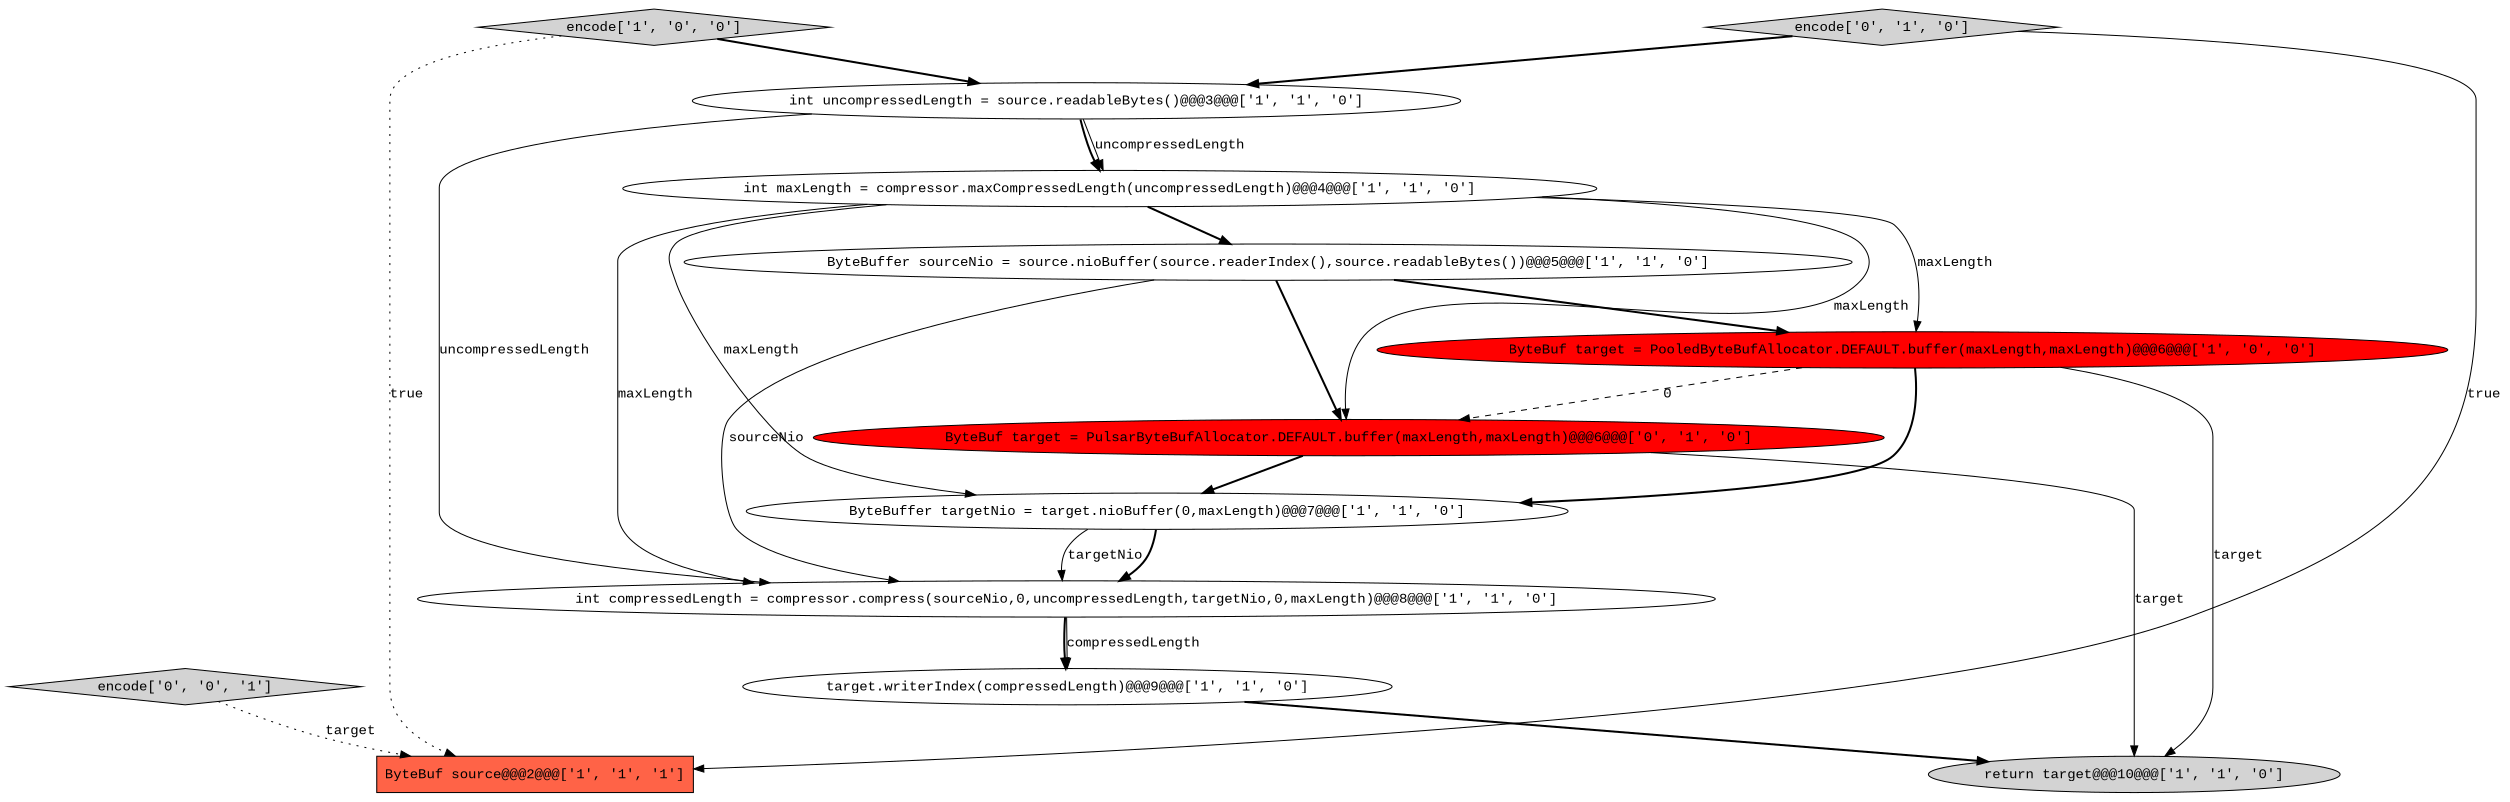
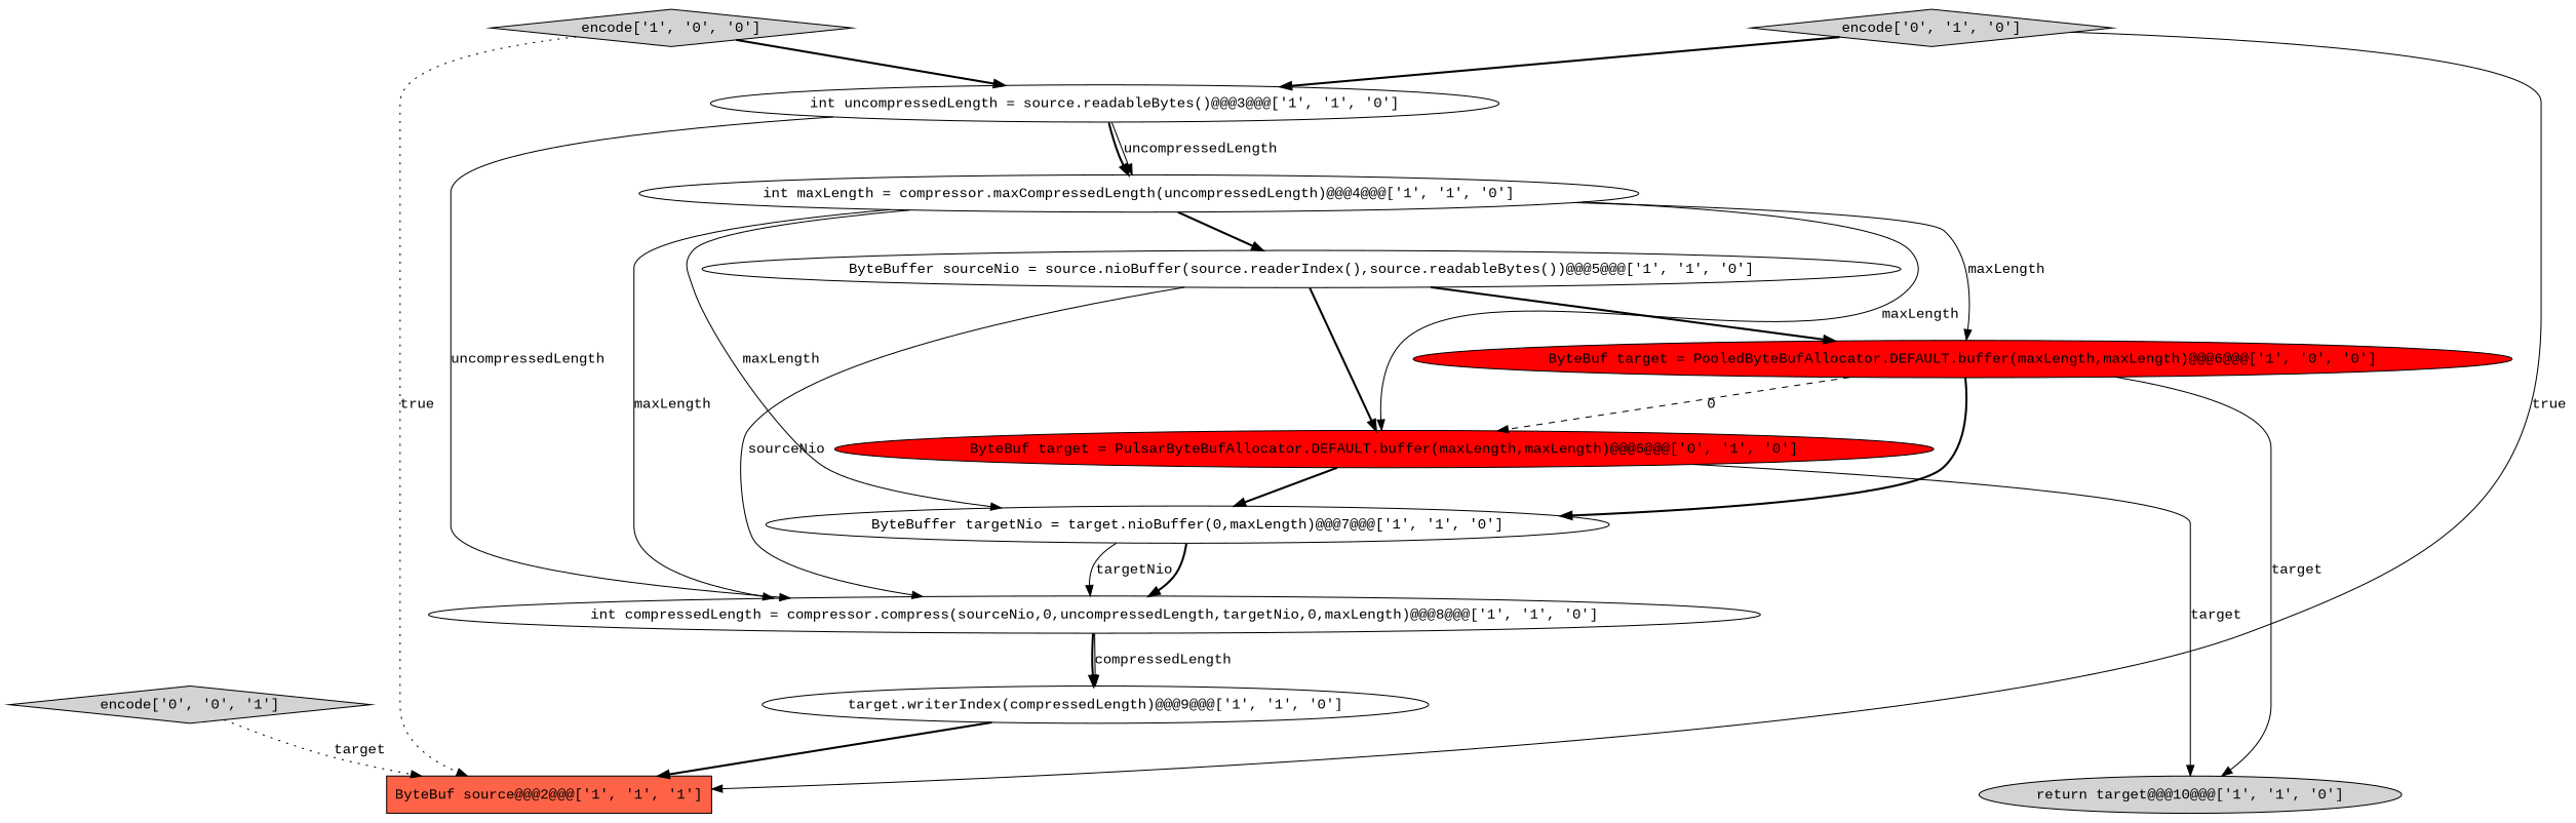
  digraph {
    fontname="Liberation Mono"
    node [fillcolor=white fontname="Liberation Mono" shape=ellipse style=filled]
    edge [fontname="Liberation Mono" style=solid]
    n1 [fillcolor=tomato label="ByteBuf source@@@2@@@['1', '1', '1']" shape=box]
    n2 [fillcolor=lightgray label="return target@@@10@@@['1', '1', '0']"]
    n3 [label="int compressedLength = compressor.compress(sourceNio,0,uncompressedLength,targetNio,0,maxLength)@@@8@@@['1', '1', '0']"]
    n4 [label="target.writerIndex(compressedLength)@@@9@@@['1', '1', '0']"]
    n5 [fillcolor=lightgray label="encode['0', '1', '0']" shape=diamond]
    n6 [label="int uncompressedLength = source.readableBytes()@@@3@@@['1', '1', '0']"]
    n7 [label="int maxLength = compressor.maxCompressedLength(uncompressedLength)@@@4@@@['1', '1', '0']"]
    n8 [fillcolor=lightgray label="encode['1', '0', '0']" shape=diamond]
    n9 [fillcolor=red label="ByteBuf target = PooledByteBufAllocator.DEFAULT.buffer(maxLength,maxLength)@@@6@@@['1', '0', '0']"]
    n10 [label="ByteBuffer targetNio = target.nioBuffer(0,maxLength)@@@7@@@['1', '1', '0']"]
    n11 [label="ByteBuffer sourceNio = source.nioBuffer(source.readerIndex(),source.readableBytes())@@@5@@@['1', '1', '0']"]
    n12 [fillcolor=red label="ByteBuf target = PulsarByteBufAllocator.DEFAULT.buffer(maxLength,maxLength)@@@6@@@['0', '1', '0']"]
    n13 [fillcolor=lightgray label="encode['0', '0', '1']" shape=diamond]
    n3 -> n4 [label=compressedLength]
    n3 -> n4 [style=bold]
-   n4 -> n2 [style=bold]
+   n4 -> n1 [style=bold]
    n5 -> n1 [label=true]
    n5 -> n6 [style=bold]
    n6 -> n3 [label=uncompressedLength]
    n6 -> n7 [style=bold]
    n6 -> n7 [label=uncompressedLength]
    n7 -> n3 [label=maxLength]
    n7 -> n9 [label=maxLength]
    n7 -> n10 [label=maxLength]
    n7 -> n11 [style=bold]
    n7 -> n12 [label=maxLength]
    n8 -> n1 [label=true style=dotted]
    n8 -> n6 [style=bold]
    n9 -> n2 [label=target]
    n9 -> n10 [style=bold]
    n9 -> n12 [label=0 style=dashed]
    n10 -> n3 [label=targetNio]
    n10 -> n3 [style=bold]
    n11 -> n3 [label=sourceNio]
    n11 -> n9 [style=bold]
    n11 -> n12 [style=bold]
    n12 -> n2 [label=target]
    n12 -> n10 [style=bold]
    n13 -> n1 [label=target style=dotted]
  }
